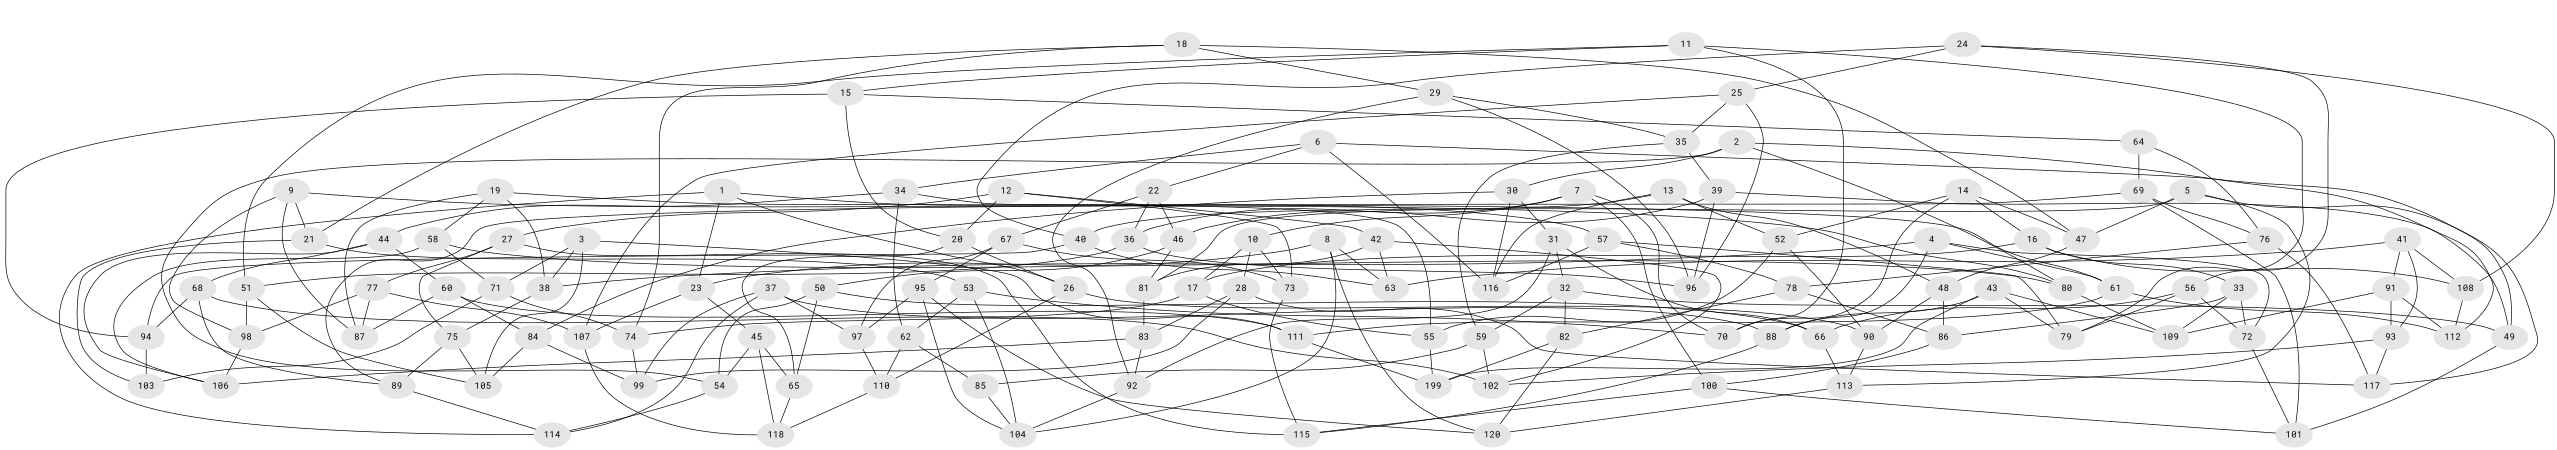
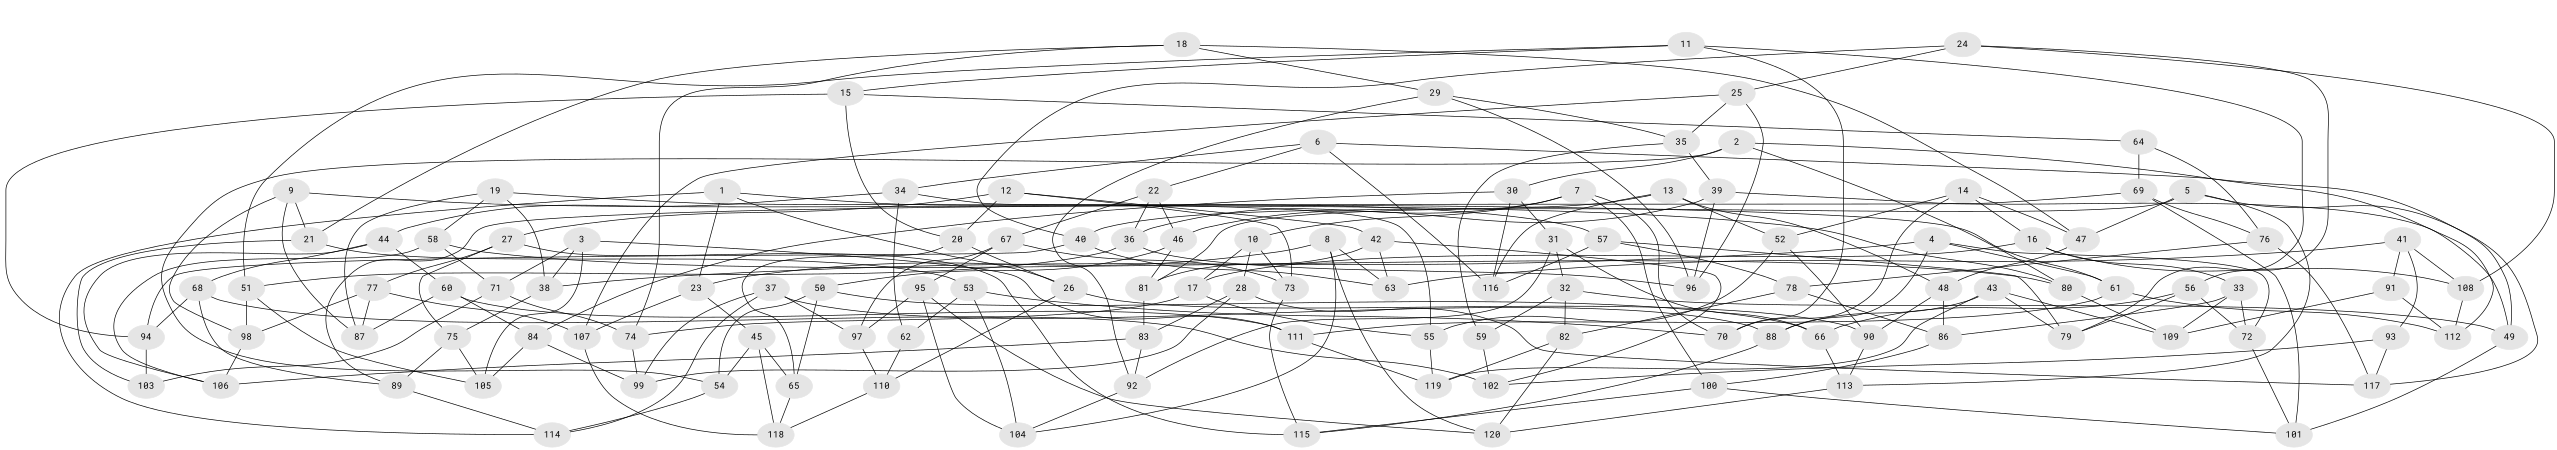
  graph {
    fontname="Roboto Mono"
    node [color=gray90 fontname="Roboto Mono" style=filled]
    edge [fontname="Roboto Mono"]
    1
    23
    26
    57
    114
    45
    107
    90
    110
    116
    79
    78
    2
    30
    54
    80
    112
    31
    84
    109
    3
    38
    71
    105
    111
    75
    103
    74
-   119 [label=199]
+   119
    4
    61
    72
    88
    101
    115
    5
    47
    81
    113
    117
    48
    83
    120
    6
    22
    34
    49
    36
    46
    67
    55
    44
    62
    7
    10
    70
    100
    17
    28
    73
    51
    96
    8
    63
    104
    9
    21
    87
    98
    53
    106
    99
    11
    15
    20
    64
    94
    12
    27
    42
    65
    77
    102
    13
    40
    52
    86
    14
    16
    33
    108
    69
    76
    18
    29
    35
    92
    19
    58
    118
    50
    97
    95
    24
    25
    56
    66
    59
    39
    89
    32
    82
-   85
    60
    68
    37
    41
    91
    93
    43
    1 -- 23
    1 -- 26
    1 -- 57
    1 -- 114
    23 -- 45
    23 -- 107
    26 -- 90
    26 -- 110
    57 -- 116
    57 -- 79
    57 -- 78
    45 -- 54
    45 -- 65
    45 -- 118
    107 -- 118
    90 -- 113
    110 -- 118
    78 -- 86
    78 -- 82
    2 -- 30
    2 -- 54
    2 -- 80
    2 -- 112
    30 -- 116
    30 -- 31
    30 -- 84
    54 -- 114
    80 -- 109
    31 -- 92
    31 -- 66
    31 -- 32
    84 -- 105
    84 -- 99
    3 -- 38
    3 -- 71
    3 -- 105
    3 -- 111
    38 -- 75
    71 -- 103
    71 -- 74
    111 -- 119
    75 -- 105
    75 -- 89
    74 -- 99
    4 -- 38
    4 -- 61
    4 -- 72
    4 -- 88
    61 -- 112
    61 -- 111
    72 -- 101
    88 -- 115
    5 -- 47
    5 -- 81
    5 -- 113
    5 -- 117
    47 -- 48
    81 -- 83
    113 -- 120
    48 -- 90
    48 -- 86
    83 -- 106
    83 -- 92
    6 -- 116
    6 -- 22
    6 -- 34
    6 -- 49
    22 -- 36
    22 -- 46
    22 -- 67
    34 -- 55
    34 -- 44
    34 -- 62
    49 -- 101
    36 -- 51
    36 -- 96
    46 -- 81
    46 -- 50
    67 -- 73
    67 -- 97
    67 -- 95
    55 -- 119
    44 -- 106
    44 -- 60
    44 -- 68
    62 -- 110
-   62 -- 85
    7 -- 36
    7 -- 10
    7 -- 70
    7 -- 100
    10 -- 17
    10 -- 28
    10 -- 73
    100 -- 101
    100 -- 115
    17 -- 74
    17 -- 55
    28 -- 117
    28 -- 83
    28 -- 99
    73 -- 115
    51 -- 105
    51 -- 98
    8 -- 23
    8 -- 120
    8 -- 63
    8 -- 104
    9 -- 80
    9 -- 21
    9 -- 87
    9 -- 98
    21 -- 103
    21 -- 53
    98 -- 106
    53 -- 62
    53 -- 70
    53 -- 104
    11 -- 79
    11 -- 70
    11 -- 51
    11 -- 15
    15 -- 20
    15 -- 64
    15 -- 94
    20 -- 26
    20 -- 65
    64 -- 69
    64 -- 76
    94 -- 103
    12 -- 73
    12 -- 20
    12 -- 27
    12 -- 42
    27 -- 75
    27 -- 115
    27 -- 77
    42 -- 81
    42 -- 63
    42 -- 102
    65 -- 118
    77 -- 107
    77 -- 87
    77 -- 98
    13 -- 116
    13 -- 48
    13 -- 40
    13 -- 52
    40 -- 63
    40 -- 94
    52 -- 90
    52 -- 55
    86 -- 100
    14 -- 47
    14 -- 70
    14 -- 52
    14 -- 16
    16 -- 17
    16 -- 33
    16 -- 108
    33 -- 109
    33 -- 72
    33 -- 86
    108 -- 112
    69 -- 101
    69 -- 76
    69 -- 89
    76 -- 78
    76 -- 117
    18 -- 74
    18 -- 47
    18 -- 21
    18 -- 29
    29 -- 96
    29 -- 35
    29 -- 92
    35 -- 59
    35 -- 39
    92 -- 104
    19 -- 38
    19 -- 61
    19 -- 87
    19 -- 58
    58 -- 80
    58 -- 71
    58 -- 106
    50 -- 54
    50 -- 65
    50 -- 66
    97 -- 110
    95 -- 120
    95 -- 104
    95 -- 97
    24 -- 40
    24 -- 108
    24 -- 25
    24 -- 56
    25 -- 107
    25 -- 96
    25 -- 35
    56 -- 79
    56 -- 72
    56 -- 66
    66 -- 113
    59 -- 102
-   59 -- 85
    39 -- 49
    39 -- 46
    39 -- 96
    89 -- 114
    32 -- 49
    32 -- 59
    32 -- 82
    82 -- 119
    82 -- 120
-   85 -- 104
    60 -- 84
    60 -- 111
    60 -- 87
    68 -- 94
    68 -- 102
    68 -- 89
    37 -- 114
    37 -- 88
    37 -- 99
    37 -- 97
    41 -- 63
    41 -- 108
    41 -- 91
    41 -- 93
    91 -- 112
    91 -- 109
-   91 -- 93
    93 -- 117
    93 -- 102
    43 -- 79
    43 -- 109
    43 -- 119
    43 -- 88
  }
